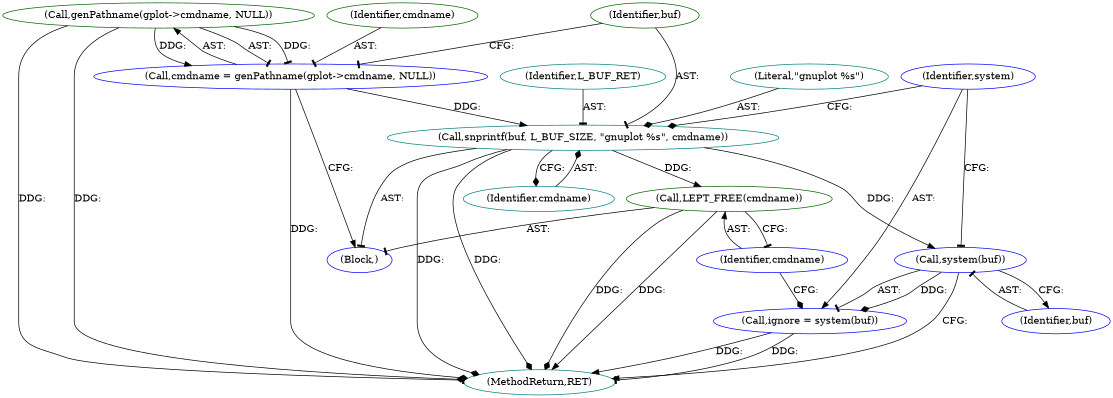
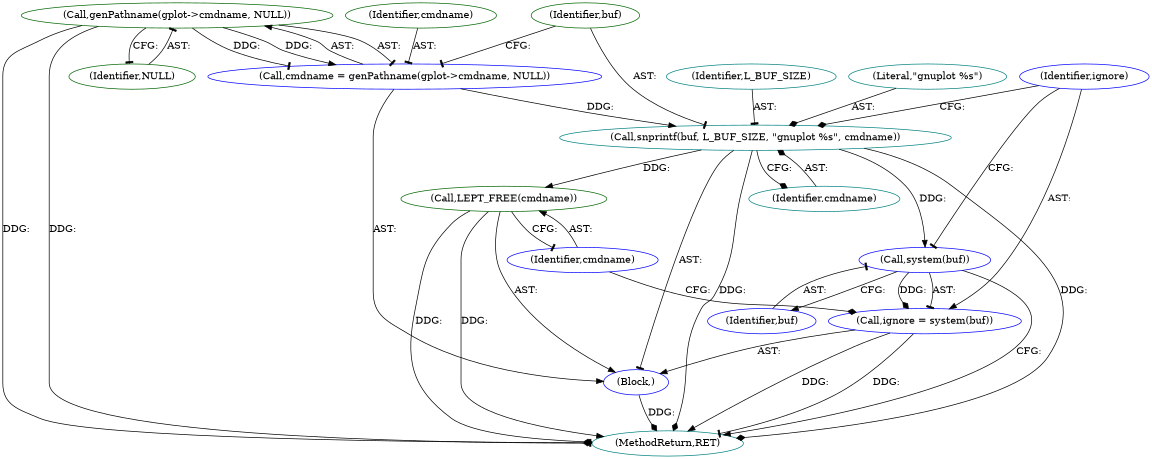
  digraph {
    node [color=blue]
    edge [arrowhead=tee]
    n1 [color=darkgreen label="(Call,genPathname(gplot->cmdname, NULL))"]
    n2 [label="(Call,cmdname = genPathname(gplot->cmdname, NULL))"]
    n3 [color=teal label="(MethodReturn,RET)"]
+   n4 [color=darkgreen label="(Identifier,NULL)"]
    n5 [color=teal label="(Call,snprintf(buf, L_BUF_SIZE, \"gnuplot %s\", cmdname))"]
    n6 [label="(Block,)"]
    n7 [label="(Call,system(buf))"]
    n8 [color=darkgreen label="(Call,LEPT_FREE(cmdname))"]
    n9 [color=teal label="(Identifier,cmdname)"]
    n10 [label="(Call,ignore = system(buf))"]
    n11 [label="(Identifier,buf)"]
    n12 [label="(Identifier,cmdname)"]
-   n13 [color=teal label="(Identifier,L_BUF_RET)"]
+   n13 [color=teal label="(Identifier,L_BUF_SIZE)"]
    n14 [color=darkgreen label="(Identifier,cmdname)"]
    n15 [color=darkgreen label="(Identifier,buf)"]
    n16 [color=teal label="(Literal,\"gnuplot %s\")"]
-   n17 [label="(Identifier,system)"]
+   n17 [label="(Identifier,ignore)"]
    n1 -> n2 [label="AST: "]
    n1 -> n2 [label="DDG: "]
    n1 -> n2 [arrowhead=normal label="DDG: "]
    n1 -> n3 [label="DDG: "]
    n1 -> n3 [arrowhead=diamond label="DDG: "]
+   n1 -> n4 [label="CFG: "]
    n2 -> n1 [arrowhead=normal label="AST: "]
-   n2 -> n3 [arrowhead=diamond label="DDG: "]
+   n6 -> n3 [arrowhead=diamond label="DDG: "]
    n2 -> n5 [arrowhead=normal label="DDG: "]
-   n2 -> n6 [arrowhead=normal label="CFG: "]
+   n2 -> n6 [arrowhead=normal label="AST: "]
+   n4 -> n1 [label="AST: "]
    n5 -> n3 [arrowhead=diamond label="DDG: "]
    n5 -> n3 [arrowhead=diamond label="DDG: "]
    n5 -> n6 [label="AST: "]
    n5 -> n7 [arrowhead=normal label="DDG: "]
    n5 -> n8 [arrowhead=normal label="DDG: "]
    n5 -> n9 [arrowhead=diamond label="CFG: "]
    n7 -> n3 [arrowhead=normal label="CFG: "]
    n7 -> n10 [label="AST: "]
    n7 -> n10 [arrowhead=diamond label="DDG: "]
    n7 -> n11 [arrowhead=normal label="CFG: "]
    n8 -> n3 [arrowhead=diamond label="DDG: "]
    n8 -> n3 [arrowhead=normal label="DDG: "]
-   n8 -> n6 [label="AST: "]
+   n8 -> n6 [arrowhead=normal label="AST: "]
    n8 -> n12 [label="CFG: "]
    n9 -> n5 [arrowhead=diamond label="AST: "]
    n10 -> n3 [arrowhead=normal label="DDG: "]
    n10 -> n3 [label="DDG: "]
+   n10 -> n6 [arrowhead=normal label="AST: "]
    n11 -> n7 [label="AST: "]
    n12 -> n8 [arrowhead=normal label="AST: "]
    n12 -> n10 [arrowhead=diamond label="CFG: "]
    n13 -> n5 [label="AST: "]
    n14 -> n2 [label="AST: "]
    n15 -> n2 [label="CFG: "]
    n15 -> n5 [label="AST: "]
    n16 -> n5 [arrowhead=diamond label="AST: "]
    n17 -> n5 [arrowhead=diamond label="CFG: "]
    n17 -> n7 [label="CFG: "]
    n17 -> n10 [arrowhead=normal label="AST: "]
  }
